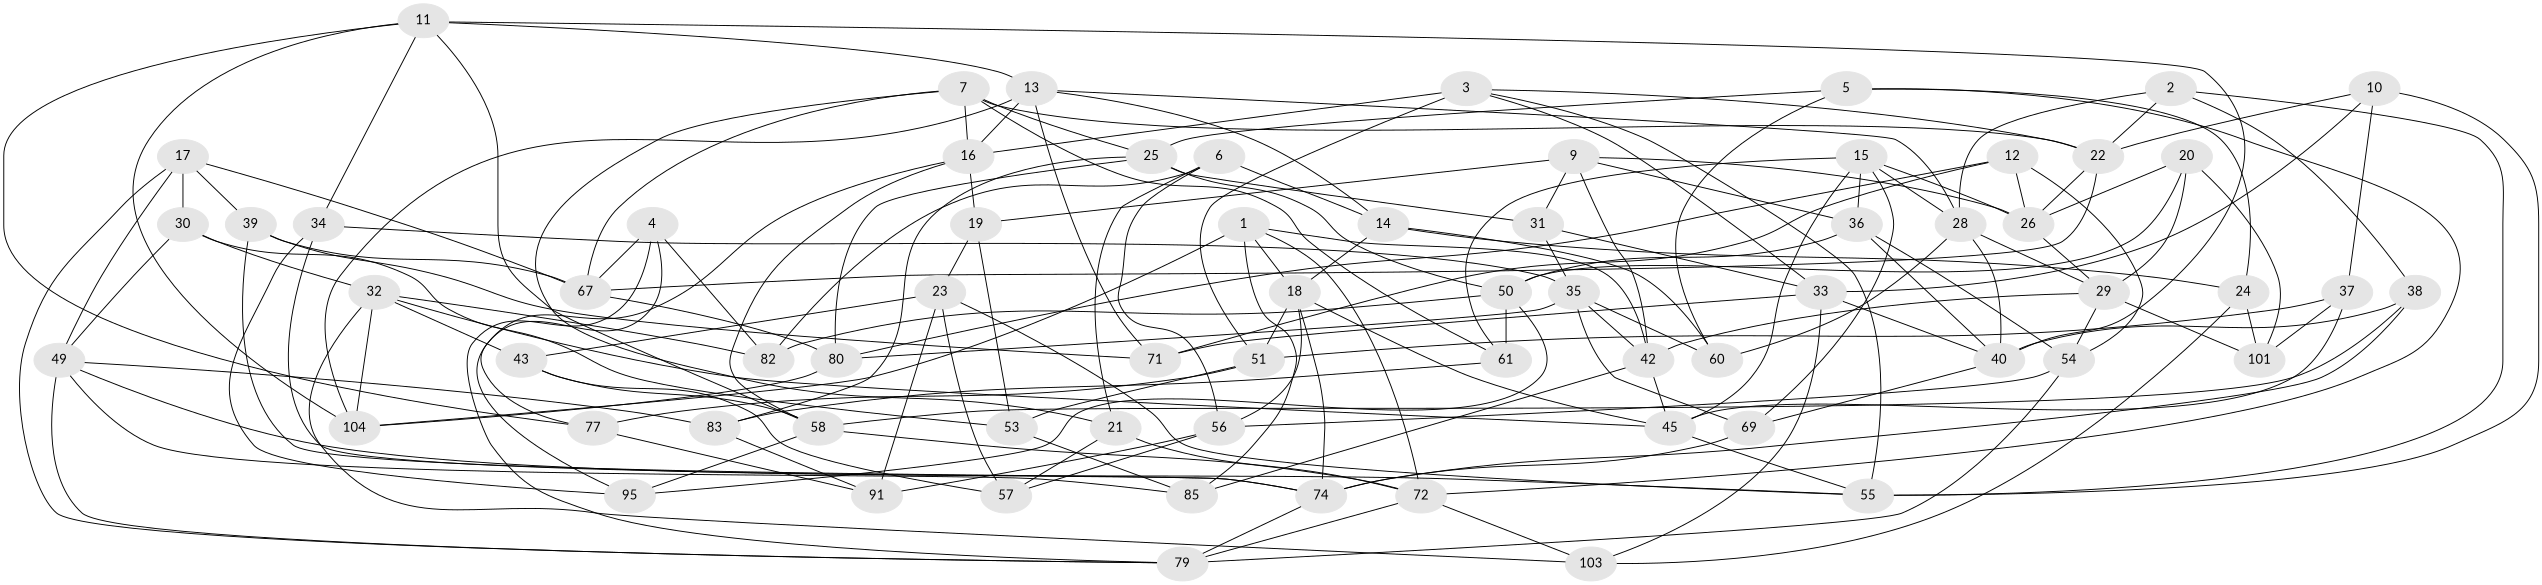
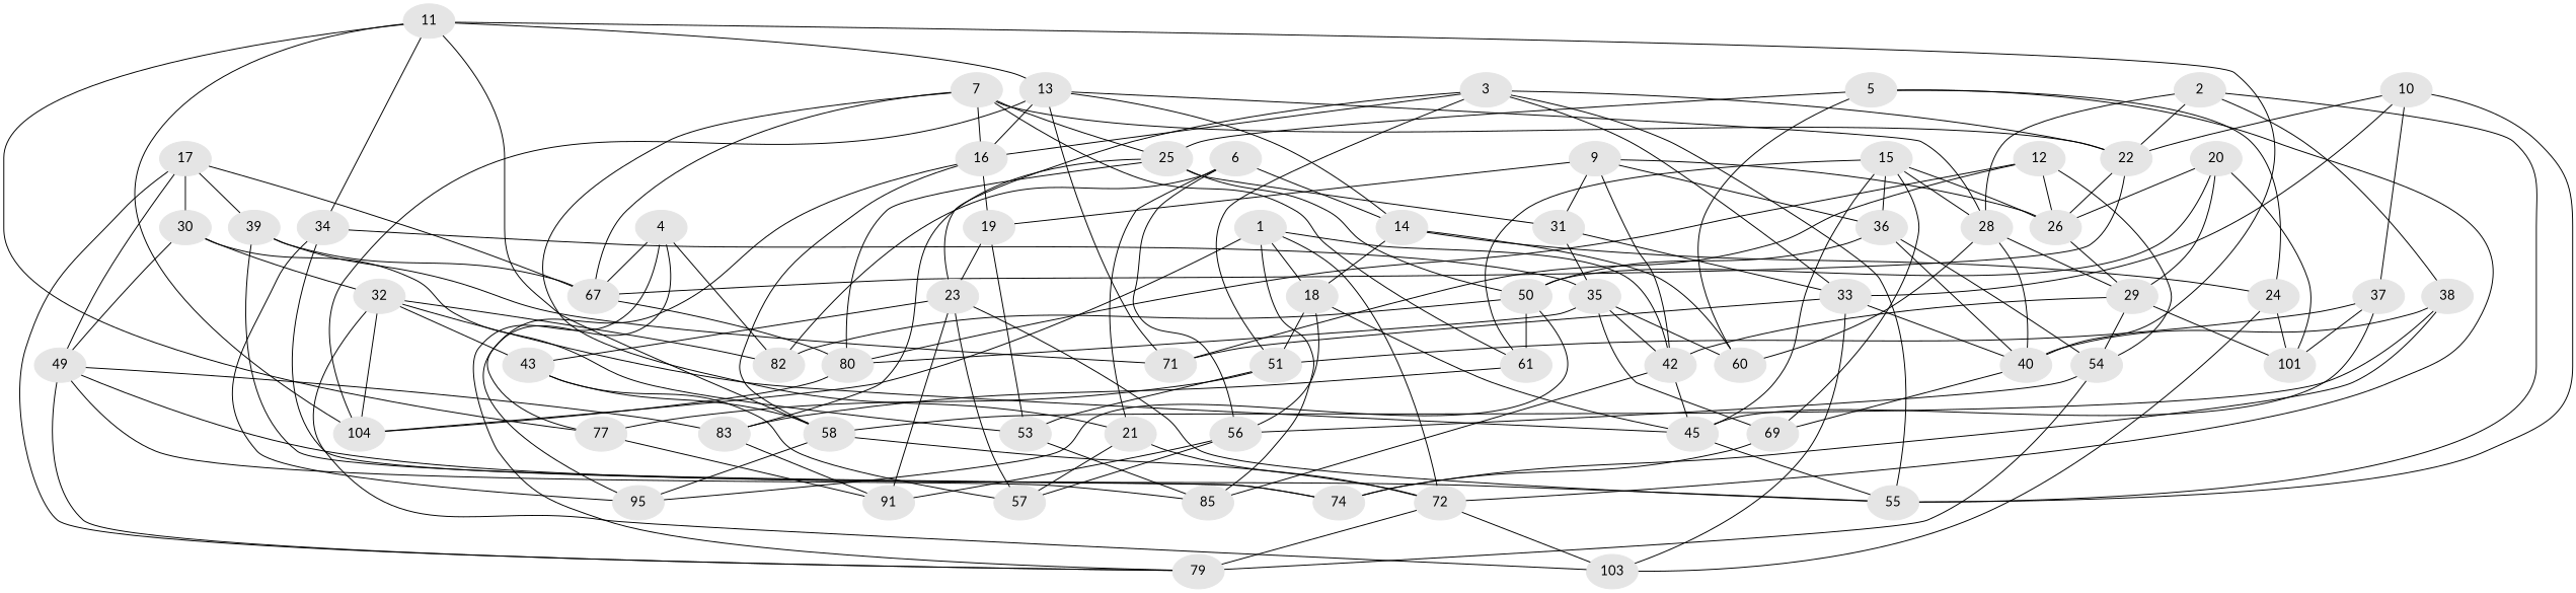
  graph {
    fontname=Lato
    node [color=gray90 fontname=Lato style=filled]
    edge [fontname=Lato]
    1 [super="+46"]
    18 [super="+65"]
    42 [super="+70"]
    72 [super="+110"]
    85
    104 [super="+105"]
    51 [super="+106"]
    56 [super="+96"]
    45 [super="+108"]
    74 [super="+100"]
    77
    53
    79 [super="+93"]
    103
    22 [super="+107"]
    67 [super="+68"]
    26 [super="+87"]
    2
    28 [super="+99"]
    38
    55 [super="+102"]
    60
    40 [super="+92"]
    29 [super="+59"]
    58 [super="+98"]
    3 [super="+8"]
    16 [super="+81"]
    23 [super="+75"]
    33 [super="+109"]
    19
    95
    57
    43
    91
    71
    80 [super="+94"]
    4
    82
    25 [super="+64"]
    31
    50 [super="+97"]
    83 [super="+90"]
    5
    n44 [label=24]
    101
    14 [super="+84"]
    6
    21 [super="+24"]
    7 [super="+27"]
    61
    9
    36 [super="+41"]
    35 [super="+52"]
    54 [super="+86"]
    10
    37
    11 [super="+89"]
    13 [super="+78"]
    34
    69
    12 [super="+76"]
    20 [super="+48"]
    15 [super="+47"]
    17 [super="+66"]
    30
    39
    49 [super="+88"]
    32 [super="+73"]
    1 -- 18
    1 -- 42
    1 -- 72
    1 -- 85
    1 -- 104
    18 -- 51
    18 -- 56
    18 -- 45
-   18 -- 74
    42 -- 85
    42 -- 45
    72 -- 79
    72 -- 103
    51 -- 77
    51 -- 53
    56 -- 57
    56 -- 91
    45 -- 55
-   74 -- 79
    77 -- 91
    53 -- 85
    22 -- 67
    22 -- 26
    67 -- 80
    26 -- 29
    2 -- 22
    2 -- 28
    2 -- 38
    2 -- 55
    28 -- 60
    28 -- 40
    28 -- 29
    38 -- 74
    38 -- 40
    38 -- 58
    40 -- 69
    29 -- 42
    29 -- 101
    29 -- 54
    58 -- 72
    58 -- 95
    3 -- 51
    3 -- 22
    3 -- 55
    3 -- 16
+   3 -- 23
    3 -- 33
    16 -- 58
    16 -- 19
    16 -- 95
    23 -- 55
    23 -- 57
    23 -- 43
    23 -- 91
    33 -- 103
    33 -- 40
    33 -- 71
    19 -- 53
    19 -- 23
    43 -- 58
    43 -- 57
    80 -- 104
    4 -- 77
    4 -- 79
    4 -- 67
    4 -- 82
    25 -- 80
    25 -- 31
    25 -- 50
    25 -- 83
    31 -- 33
    31 -- 35
    50 -- 95
    50 -- 82
    50 -- 61
    83 -- 91
    5 -- 72
    5 -- 60
    5 -- 25
    5 -- n44
    n44 -- 103
    n44 -- 101
    14 -- 18
    14 -- 60
    14 -- n44
    6 -- 56
    6 -- 82
    6 -- 14
    6 -- 21
    21 -- 72
    21 -- 57
    7 -- 22
    7 -- 67
    7 -- 16
    7 -- 25
    7 -- 21
    7 -- 61
    61 -- 83
    9 -- 42
    9 -- 26
    9 -- 19
    9 -- 31
    9 -- 36
    36 -- 40
    36 -- 50
    36 -- 54 [weight=2]
    35 -- 42
    35 -- 60
    35 -- 80
    35 -- 69
    54 -- 56
    54 -- 79
    10 -- 22
    10 -- 55
    10 -- 33
    10 -- 37
    37 -- 51
    37 -- 45
    37 -- 101
    11 -- 104
    11 -- 77
    11 -- 40
    11 -- 58
    11 -- 13
    11 -- 34
    13 -- 104
    13 -- 28
    13 -- 16
    13 -- 71
    13 -- 14
    34 -- 74
    34 -- 95
    34 -- 35
    69 -- 74
    12 -- 26
    12 -- 71
    12 -- 80 [weight=2]
    12 -- 54
    20 -- 26
    20 -- 29
    20 -- 50
    20 -- 101
    15 -- 45
    15 -- 26
    15 -- 28
    15 -- 61
    15 -- 36
    15 -- 69
    17 -- 79
    17 -- 67
    17 -- 30
    17 -- 39
    17 -- 49
    30 -- 53
    30 -- 49
    30 -- 32
    39 -- 74
    39 -- 67
    39 -- 71
    49 -- 85
    49 -- 79
    49 -- 55
    49 -- 83
    32 -- 104
    32 -- 45
    32 -- 103
    32 -- 43
    32 -- 82
  }
